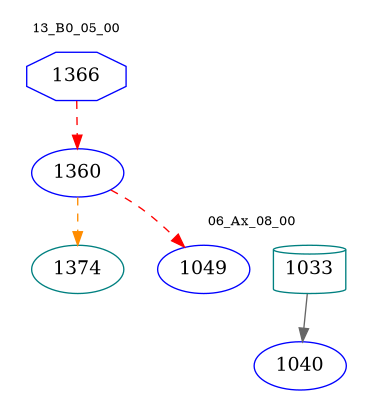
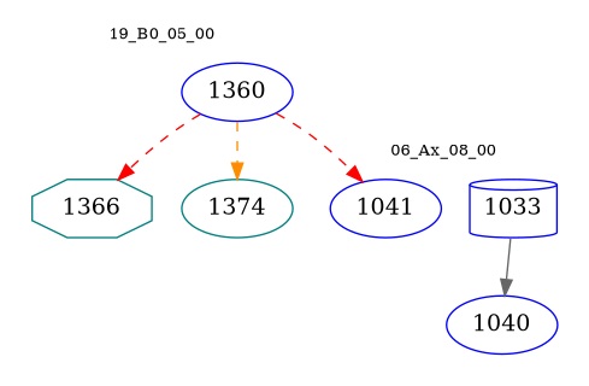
  digraph {
    node [color=blue shape=ellipse]
    edge [color=red style=dashed]
-   n1 [color=teal label=1033 shape=cylinder]
-   n2 [label=1049]
+   n1 [label=1033 shape=cylinder]
+   n2 [label=1041]
    n3 [label=1040]
    n4 [label=1360]
-   n5 [label=1366 shape=octagon]
+   n5 [color=teal label=1366 shape=octagon]
    n6 [color=teal label=1374]
    subgraph cluster_1 {
      color=white
      fontsize=10
      label="06_Ax_08_00"
      n1
      n2
      n3
    }
    subgraph cluster_2 {
      color=white
      fontsize=10
-     label="13_B0_05_00"
+     label="19_B0_05_00"
      n4
      n5
      n6
    }
    n1 -> n3 [color=gray40 style=solid]
    n4 -> n2
-   n5 -> n4
+   n4 -> n5
    n4 -> n6 [color=darkorange]
  }
